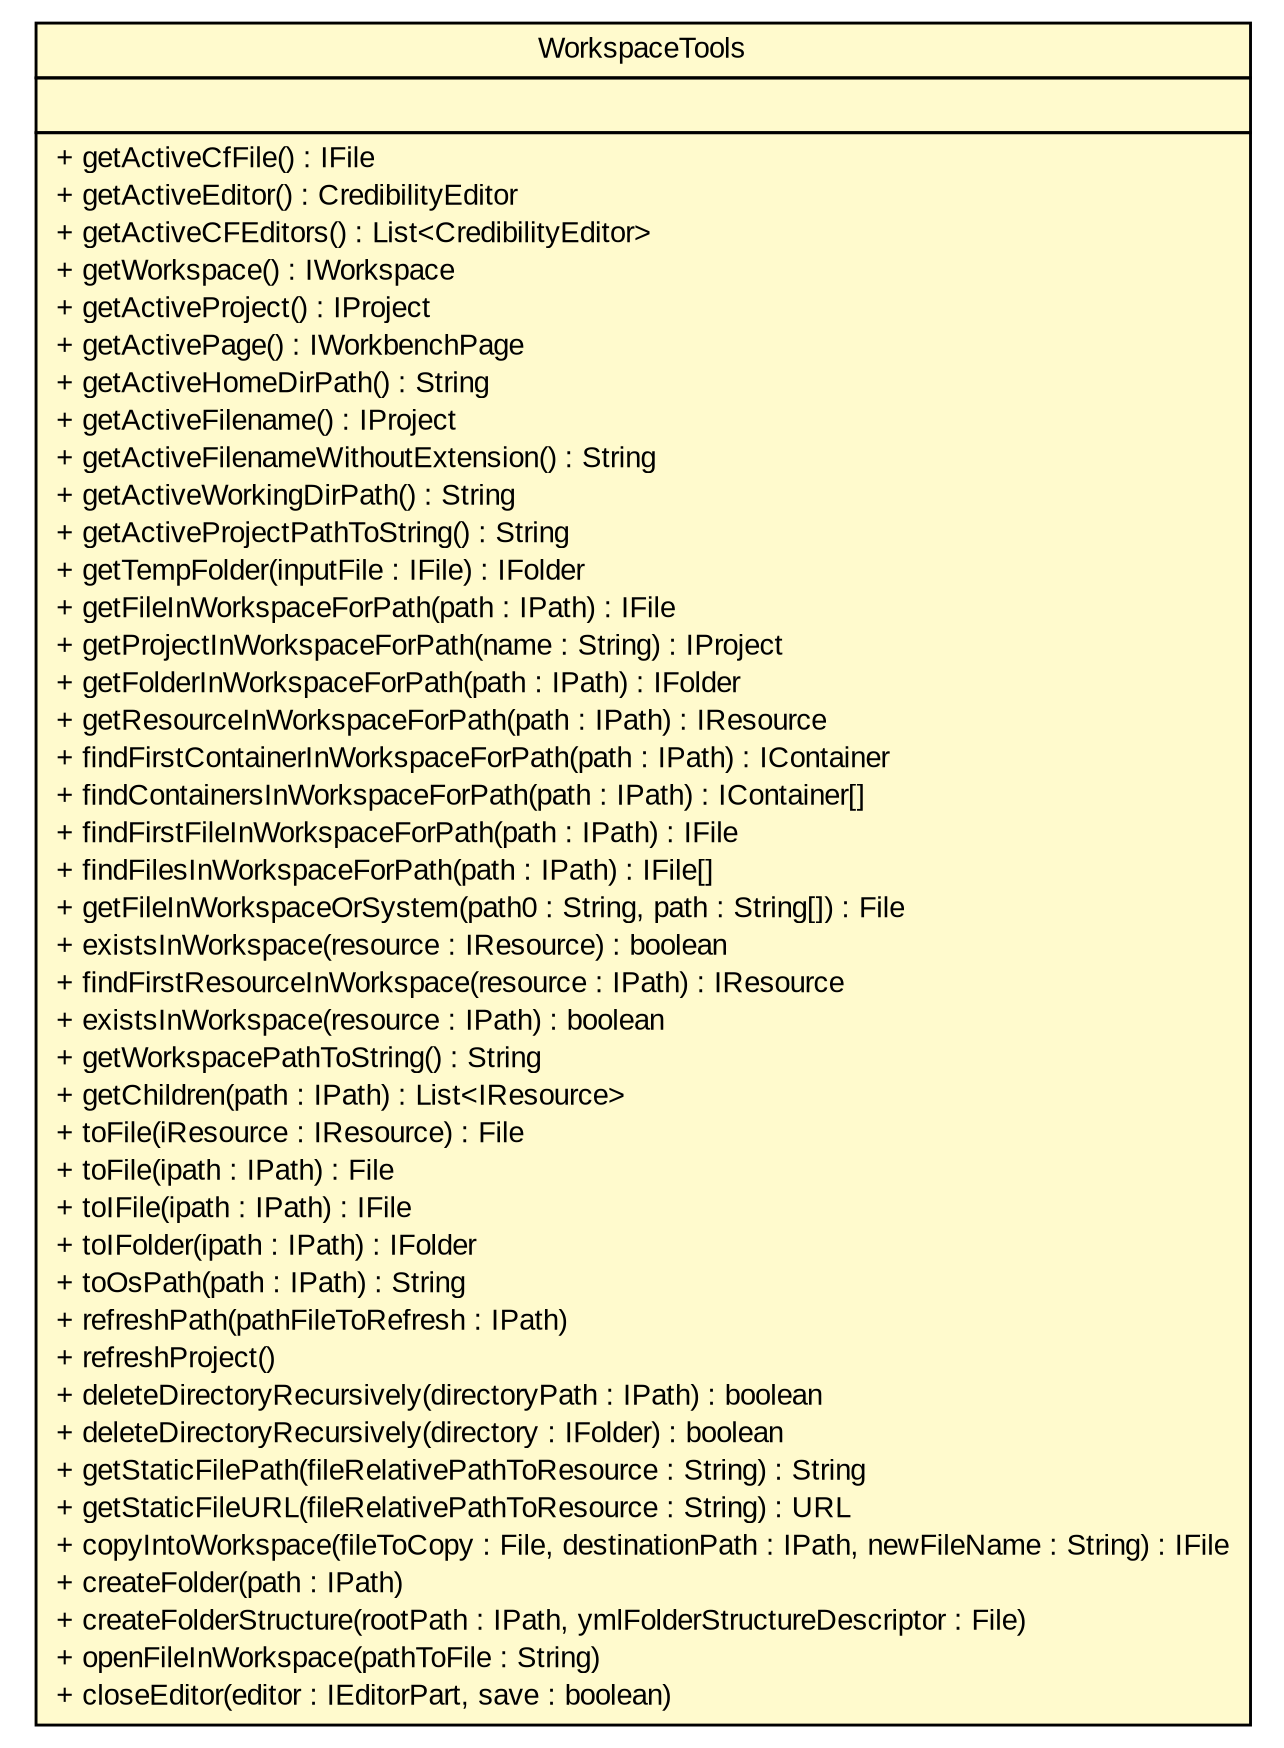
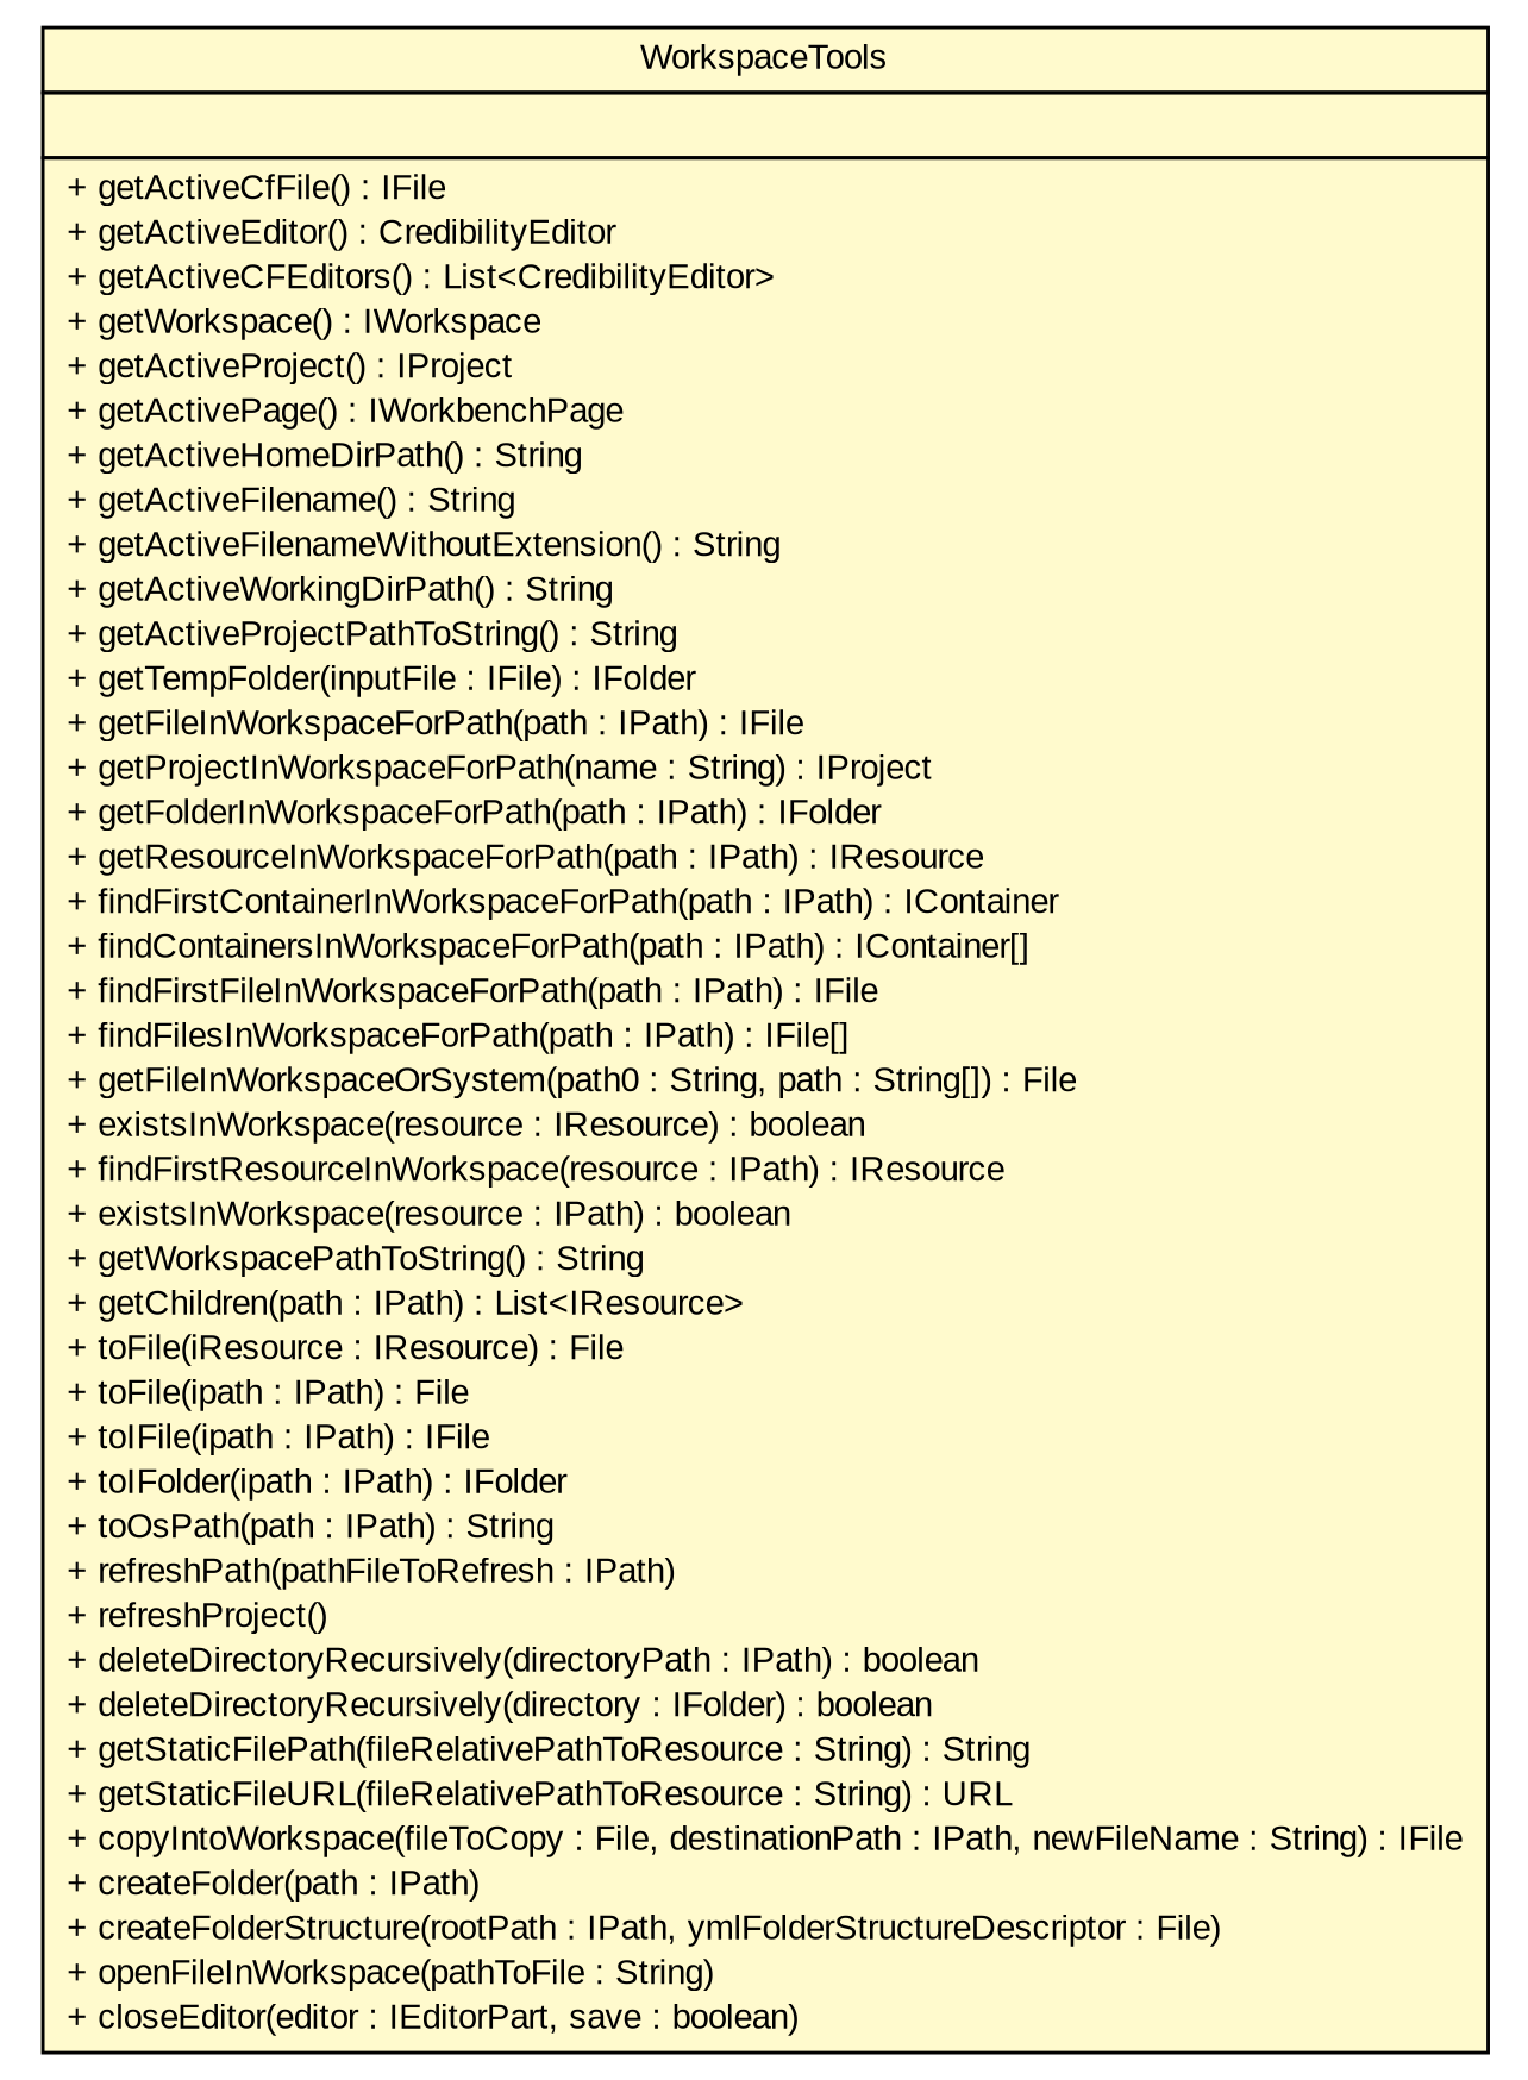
  digraph {
    nodesep=0.25
    ranksep=0.5
-   n1 [fontcolor=black fontname=arial fontsize=10.0 label=<<table title="gov.sandia.cf.tools.WorkspaceTools" border="0" cellborder="1" cellspacing="0" cellpadding="2" port="p" bgcolor="lemonChiffon" href="./WorkspaceTools.html"> 		<tr><td><table border="0" cellspacing="0" cellpadding="1"> <tr><td align="center" balign="center"> WorkspaceTools </td></tr> 		</table></td></tr> 		<tr><td><table border="0" cellspacing="0" cellpadding="1"> <tr><td align="left" balign="left">  </td></tr> 		</table></td></tr> 		<tr><td><table border="0" cellspacing="0" cellpadding="1"> <tr><td align="left" balign="left"> + getActiveCfFile() : IFile </td></tr> <tr><td align="left" balign="left"> + getActiveEditor() : CredibilityEditor </td></tr> <tr><td align="left" balign="left"> + getActiveCFEditors() : List&lt;CredibilityEditor&gt; </td></tr> <tr><td align="left" balign="left"> + getWorkspace() : IWorkspace </td></tr> <tr><td align="left" balign="left"> + getActiveProject() : IProject </td></tr> <tr><td align="left" balign="left"> + getActivePage() : IWorkbenchPage </td></tr> <tr><td align="left" balign="left"> + getActiveHomeDirPath() : String </td></tr> <tr><td align="left" balign="left"> + getActiveFilename() : IProject </td></tr> <tr><td align="left" balign="left"> + getActiveFilenameWithoutExtension() : String </td></tr> <tr><td align="left" balign="left"> + getActiveWorkingDirPath() : String </td></tr> <tr><td align="left" balign="left"> + getActiveProjectPathToString() : String </td></tr> <tr><td align="left" balign="left"> + getTempFolder(inputFile : IFile) : IFolder </td></tr> <tr><td align="left" balign="left"> + getFileInWorkspaceForPath(path : IPath) : IFile </td></tr> <tr><td align="left" balign="left"> + getProjectInWorkspaceForPath(name : String) : IProject </td></tr> <tr><td align="left" balign="left"> + getFolderInWorkspaceForPath(path : IPath) : IFolder </td></tr> <tr><td align="left" balign="left"> + getResourceInWorkspaceForPath(path : IPath) : IResource </td></tr> <tr><td align="left" balign="left"> + findFirstContainerInWorkspaceForPath(path : IPath) : IContainer </td></tr> <tr><td align="left" balign="left"> + findContainersInWorkspaceForPath(path : IPath) : IContainer[] </td></tr> <tr><td align="left" balign="left"> + findFirstFileInWorkspaceForPath(path : IPath) : IFile </td></tr> <tr><td align="left" balign="left"> + findFilesInWorkspaceForPath(path : IPath) : IFile[] </td></tr> <tr><td align="left" balign="left"> + getFileInWorkspaceOrSystem(path0 : String, path : String[]) : File </td></tr> <tr><td align="left" balign="left"> + existsInWorkspace(resource : IResource) : boolean </td></tr> <tr><td align="left" balign="left"> + findFirstResourceInWorkspace(resource : IPath) : IResource </td></tr> <tr><td align="left" balign="left"> + existsInWorkspace(resource : IPath) : boolean </td></tr> <tr><td align="left" balign="left"> + getWorkspacePathToString() : String </td></tr> <tr><td align="left" balign="left"> + getChildren(path : IPath) : List&lt;IResource&gt; </td></tr> <tr><td align="left" balign="left"> + toFile(iResource : IResource) : File </td></tr> <tr><td align="left" balign="left"> + toFile(ipath : IPath) : File </td></tr> <tr><td align="left" balign="left"> + toIFile(ipath : IPath) : IFile </td></tr> <tr><td align="left" balign="left"> + toIFolder(ipath : IPath) : IFolder </td></tr> <tr><td align="left" balign="left"> + toOsPath(path : IPath) : String </td></tr> <tr><td align="left" balign="left"> + refreshPath(pathFileToRefresh : IPath) </td></tr> <tr><td align="left" balign="left"> + refreshProject() </td></tr> <tr><td align="left" balign="left"> + deleteDirectoryRecursively(directoryPath : IPath) : boolean </td></tr> <tr><td align="left" balign="left"> + deleteDirectoryRecursively(directory : IFolder) : boolean </td></tr> <tr><td align="left" balign="left"> + getStaticFilePath(fileRelativePathToResource : String) : String </td></tr> <tr><td align="left" balign="left"> + getStaticFileURL(fileRelativePathToResource : String) : URL </td></tr> <tr><td align="left" balign="left"> + copyIntoWorkspace(fileToCopy : File, destinationPath : IPath, newFileName : String) : IFile </td></tr> <tr><td align="left" balign="left"> + createFolder(path : IPath) </td></tr> <tr><td align="left" balign="left"> + createFolderStructure(rootPath : IPath, ymlFolderStructureDescriptor : File) </td></tr> <tr><td align="left" balign="left"> + openFileInWorkspace(pathToFile : String) </td></tr> <tr><td align="left" balign="left"> + closeEditor(editor : IEditorPart, save : boolean) </td></tr> 		</table></td></tr> 		</table>> shape=plaintext]
+   n1 [fontcolor=black fontname=arial fontsize=10.0 label=<<table title="gov.sandia.cf.tools.WorkspaceTools" border="0" cellborder="1" cellspacing="0" cellpadding="2" port="p" bgcolor="lemonChiffon" href="./WorkspaceTools.html"> 		<tr><td><table border="0" cellspacing="0" cellpadding="1"> <tr><td align="center" balign="center"> WorkspaceTools </td></tr> 		</table></td></tr> 		<tr><td><table border="0" cellspacing="0" cellpadding="1"> <tr><td align="left" balign="left">  </td></tr> 		</table></td></tr> 		<tr><td><table border="0" cellspacing="0" cellpadding="1"> <tr><td align="left" balign="left"> + getActiveCfFile() : IFile </td></tr> <tr><td align="left" balign="left"> + getActiveEditor() : CredibilityEditor </td></tr> <tr><td align="left" balign="left"> + getActiveCFEditors() : List&lt;CredibilityEditor&gt; </td></tr> <tr><td align="left" balign="left"> + getWorkspace() : IWorkspace </td></tr> <tr><td align="left" balign="left"> + getActiveProject() : IProject </td></tr> <tr><td align="left" balign="left"> + getActivePage() : IWorkbenchPage </td></tr> <tr><td align="left" balign="left"> + getActiveHomeDirPath() : String </td></tr> <tr><td align="left" balign="left"> + getActiveFilename() : String </td></tr> <tr><td align="left" balign="left"> + getActiveFilenameWithoutExtension() : String </td></tr> <tr><td align="left" balign="left"> + getActiveWorkingDirPath() : String </td></tr> <tr><td align="left" balign="left"> + getActiveProjectPathToString() : String </td></tr> <tr><td align="left" balign="left"> + getTempFolder(inputFile : IFile) : IFolder </td></tr> <tr><td align="left" balign="left"> + getFileInWorkspaceForPath(path : IPath) : IFile </td></tr> <tr><td align="left" balign="left"> + getProjectInWorkspaceForPath(name : String) : IProject </td></tr> <tr><td align="left" balign="left"> + getFolderInWorkspaceForPath(path : IPath) : IFolder </td></tr> <tr><td align="left" balign="left"> + getResourceInWorkspaceForPath(path : IPath) : IResource </td></tr> <tr><td align="left" balign="left"> + findFirstContainerInWorkspaceForPath(path : IPath) : IContainer </td></tr> <tr><td align="left" balign="left"> + findContainersInWorkspaceForPath(path : IPath) : IContainer[] </td></tr> <tr><td align="left" balign="left"> + findFirstFileInWorkspaceForPath(path : IPath) : IFile </td></tr> <tr><td align="left" balign="left"> + findFilesInWorkspaceForPath(path : IPath) : IFile[] </td></tr> <tr><td align="left" balign="left"> + getFileInWorkspaceOrSystem(path0 : String, path : String[]) : File </td></tr> <tr><td align="left" balign="left"> + existsInWorkspace(resource : IResource) : boolean </td></tr> <tr><td align="left" balign="left"> + findFirstResourceInWorkspace(resource : IPath) : IResource </td></tr> <tr><td align="left" balign="left"> + existsInWorkspace(resource : IPath) : boolean </td></tr> <tr><td align="left" balign="left"> + getWorkspacePathToString() : String </td></tr> <tr><td align="left" balign="left"> + getChildren(path : IPath) : List&lt;IResource&gt; </td></tr> <tr><td align="left" balign="left"> + toFile(iResource : IResource) : File </td></tr> <tr><td align="left" balign="left"> + toFile(ipath : IPath) : File </td></tr> <tr><td align="left" balign="left"> + toIFile(ipath : IPath) : IFile </td></tr> <tr><td align="left" balign="left"> + toIFolder(ipath : IPath) : IFolder </td></tr> <tr><td align="left" balign="left"> + toOsPath(path : IPath) : String </td></tr> <tr><td align="left" balign="left"> + refreshPath(pathFileToRefresh : IPath) </td></tr> <tr><td align="left" balign="left"> + refreshProject() </td></tr> <tr><td align="left" balign="left"> + deleteDirectoryRecursively(directoryPath : IPath) : boolean </td></tr> <tr><td align="left" balign="left"> + deleteDirectoryRecursively(directory : IFolder) : boolean </td></tr> <tr><td align="left" balign="left"> + getStaticFilePath(fileRelativePathToResource : String) : String </td></tr> <tr><td align="left" balign="left"> + getStaticFileURL(fileRelativePathToResource : String) : URL </td></tr> <tr><td align="left" balign="left"> + copyIntoWorkspace(fileToCopy : File, destinationPath : IPath, newFileName : String) : IFile </td></tr> <tr><td align="left" balign="left"> + createFolder(path : IPath) </td></tr> <tr><td align="left" balign="left"> + createFolderStructure(rootPath : IPath, ymlFolderStructureDescriptor : File) </td></tr> <tr><td align="left" balign="left"> + openFileInWorkspace(pathToFile : String) </td></tr> <tr><td align="left" balign="left"> + closeEditor(editor : IEditorPart, save : boolean) </td></tr> 		</table></td></tr> 		</table>> shape=plaintext]
  }
